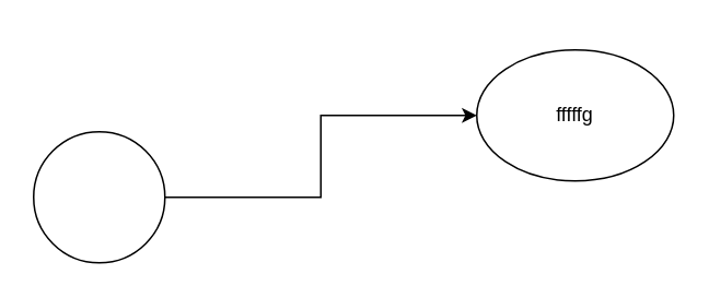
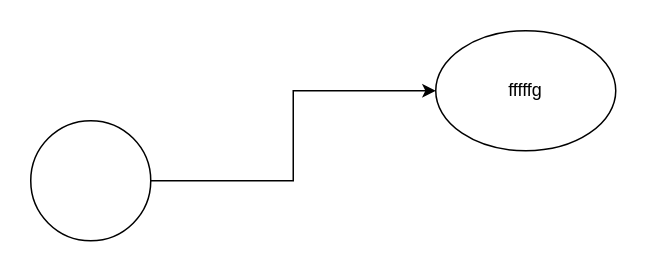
  <mxCell id="0" />
  <mxCell id="1" parent="0" />
  <mxCell id="2" style="edgeStyle=orthogonalEdgeStyle;rounded=0;orthogonalLoop=1;jettySize=auto;html=1;" parent="1" source="3" target="4" edge="1"><mxGeometry relative="1" as="geometry" /></mxCell>
  <mxCell id="3" value="" style="ellipse;whiteSpace=wrap;html=1;aspect=fixed;" parent="1" vertex="1"><mxGeometry x="20" y="80" width="80" height="80" as="geometry" /></mxCell>
- <mxCell id="4" value="fffffg" style="ellipse;whiteSpace=wrap;html=1;" parent="1" vertex="1"><mxGeometry x="290" y="30" width="120" height="80" as="geometry" /></mxCell>
+ <mxCell id="4" value="fffffg" style="ellipse;whiteSpace=wrap;html=1;" parent="1" vertex="1"><mxGeometry x="290" y="20" width="120" height="80" as="geometry" /></mxCell>
